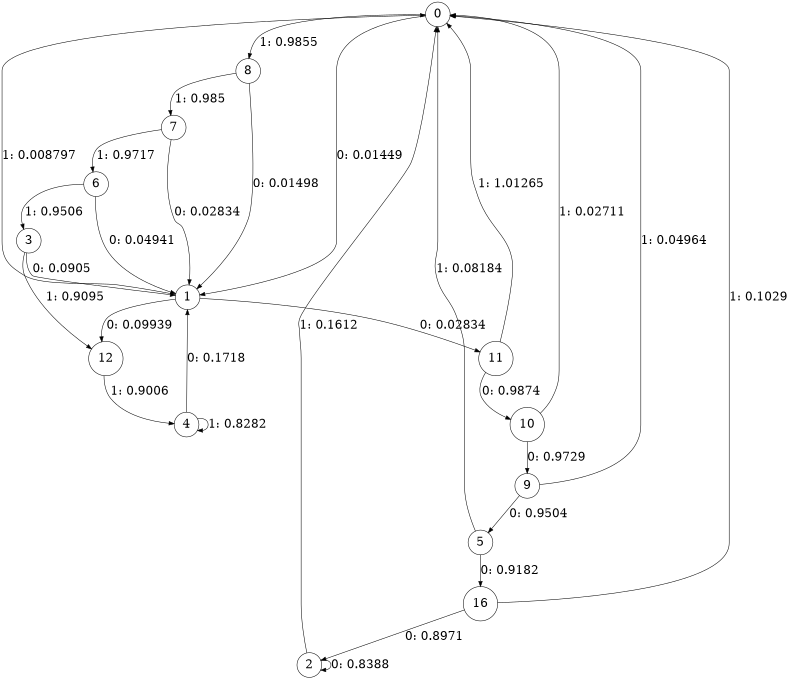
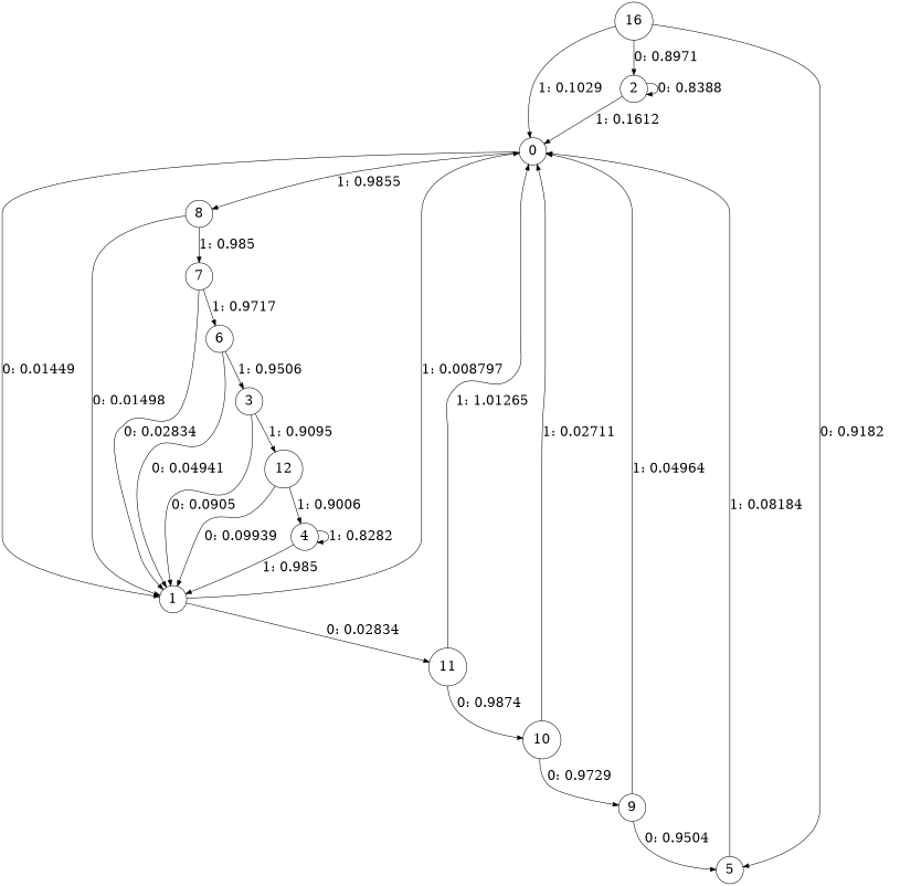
  digraph {
    node [fontsize=24 shape=circle]
    edge [fontsize=24]
    0
    1
    8
    11
    7
    10
    6
    9
    2
    3
    12
    4
    5
    n14 [label=16]
    0 -> 1 [label="0: 0.01449  "]
    0 -> 8 [label="1: 0.9855   "]
    1 -> 0 [label="1: 0.008797  "]
    1 -> 11 [label="0: 0.02834  "]
    8 -> 1 [label="0: 0.01498  "]
    8 -> 7 [label="1: 0.985    "]
    11 -> 0 [label="1: 1.01265  "]
    11 -> 10 [label="0: 0.9874   "]
    7 -> 1 [label="0: 0.02834  "]
    7 -> 6 [label="1: 0.9717   "]
    10 -> 0 [label="1: 0.02711  "]
    10 -> 9 [label="0: 0.9729   "]
    6 -> 1 [label="0: 0.04941  "]
    6 -> 3 [label="1: 0.9506   "]
    9 -> 0 [label="1: 0.04964  "]
    9 -> 5 [label="0: 0.9504   "]
    2 -> 0 [label="1: 0.1612   "]
    2 -> 2 [label="0: 0.8388   "]
    3 -> 1 [label="0: 0.0905   "]
    3 -> 12 [label="1: 0.9095   "]
-   1 -> 12 [label="0: 0.09939  "]
+   12 -> 1 [label="0: 0.09939  "]
    12 -> 4 [label="1: 0.9006   "]
-   4 -> 1 [label="0: 0.1718   "]
+   4 -> 1 [label="1: 0.985    "]
    4 -> 4 [label="1: 0.8282   "]
    5 -> 0 [label="1: 0.08184  "]
-   5 -> n14 [label="0: 0.9182   "]
+   n14 -> 5 [label="0: 0.9182   "]
    n14 -> 0 [label="1: 0.1029   "]
    n14 -> 2 [label="0: 0.8971   "]
  }
